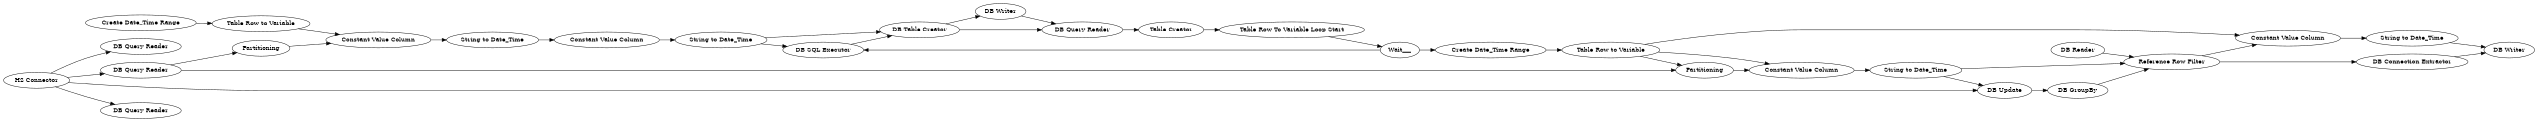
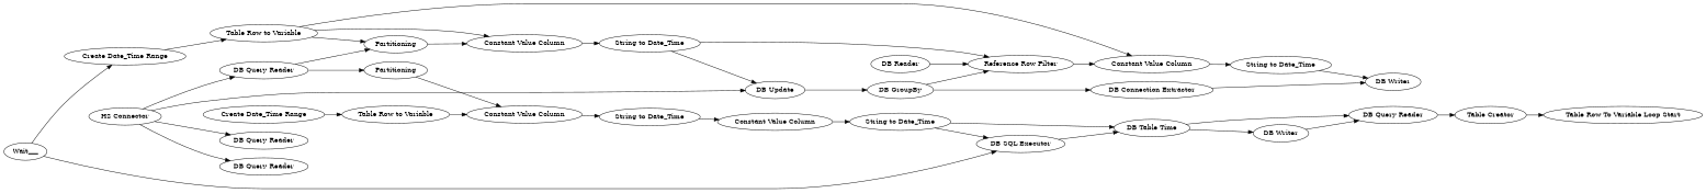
  digraph {
    fontname="DejaVu Serif"
    rankdir=LR
    node [fontname="DejaVu Serif"]
    edge [fontname="DejaVu Serif"]
    n1 [label="DB Reader"]
    n2 [label="Reference Row Filter"]
    n3 [label="Constant Value Column"]
    n4 [label="String to Date_Time"]
    n5 [label="DB GroupBy"]
    n6 [label="DB Connection Extractor"]
    n7 [label="DB Writer"]
    n8 [label="String to Date_Time"]
    n9 [label="DB SQL Executor"]
-   n10 [label="DB Table Creator"]
+   n10 [label="DB Table Time"]
    n11 [label="DB Writer"]
    n12 [label="DB Query Reader"]
    n13 [label="Table Row to Variable"]
    n14 [label="Constant Value Column"]
    n15 [label="String to Date_Time"]
    n16 [label="Constant Value Column"]
    n17 [label="Table Creator"]
    n18 [label="Table Row To Variable Loop Start"]
    n19 [label="Table Row to Variable"]
    n20 [label=Partitioning]
    n21 [label="Constant Value Column"]
    n22 [label="String to Date_Time"]
    n23 [label="DB Update"]
    n24 [label="Create Date_Time Range"]
    n25 [label="DB Query Reader"]
    n26 [label="H2 Connector"]
    n27 [label="DB Query Reader"]
    n28 [label="DB Query Reader"]
    n29 [label=Partitioning]
    n30 [label=Wait___]
    n31 [label="Create Date_Time Range"]
    n1 -> n2
    n2 -> n3
    n3 -> n4
    n4 -> n7
    n5 -> n2
-   n2 -> n6
+   n5 -> n6
    n6 -> n7
    n8 -> n9
    n8 -> n10
    n9 -> n10
    n10 -> n11
    n10 -> n12
    n11 -> n12
    n12 -> n17
    n13 -> n14
    n14 -> n15
    n15 -> n16
    n16 -> n8
    n17 -> n18
-   n18 -> n30
    n19 -> n3
    n19 -> n20
    n19 -> n21
    n20 -> n21
    n21 -> n22
    n22 -> n2
    n22 -> n23
    n23 -> n5
    n24 -> n19
    n26 -> n23
    n26 -> n25
    n26 -> n27
    n26 -> n28
    n28 -> n20
    n28 -> n29
    n29 -> n14
    n30 -> n9
    n30 -> n24
    n31 -> n13
  }
